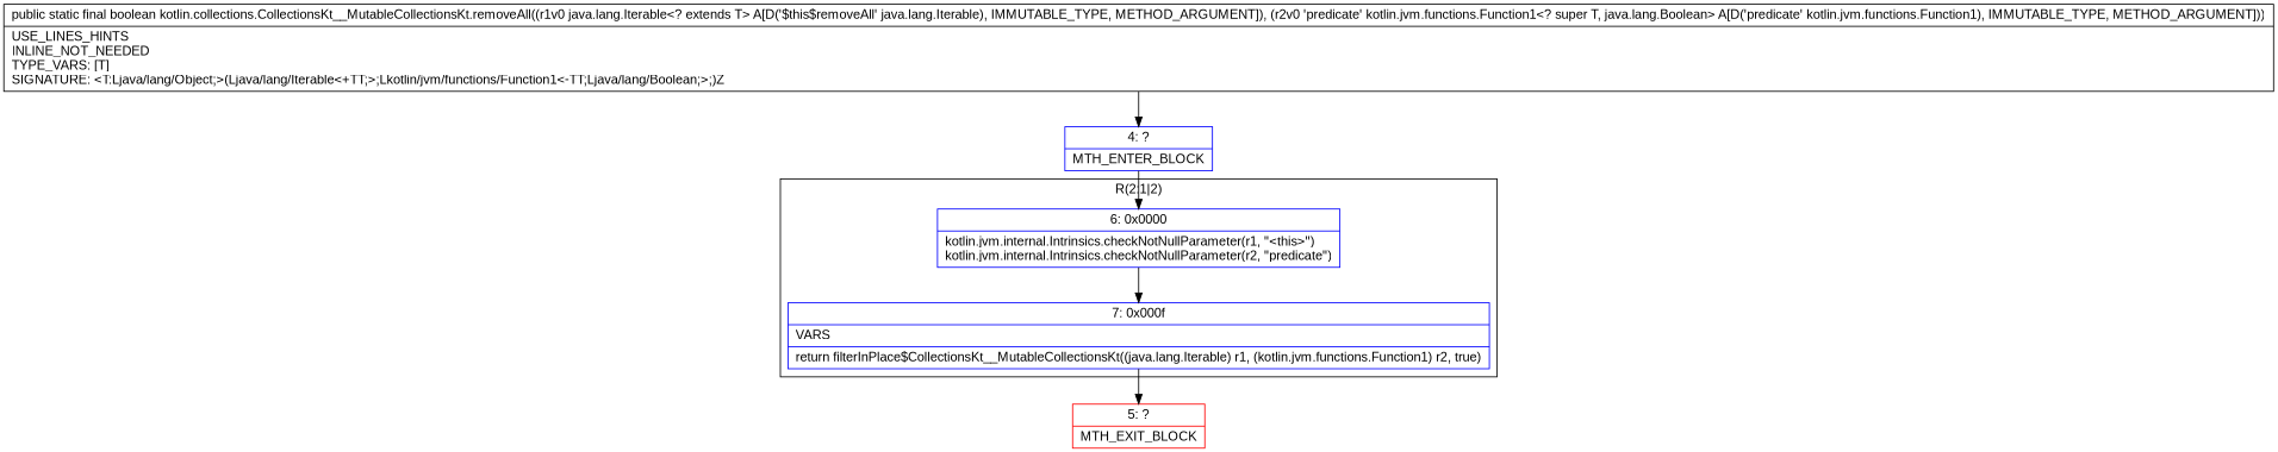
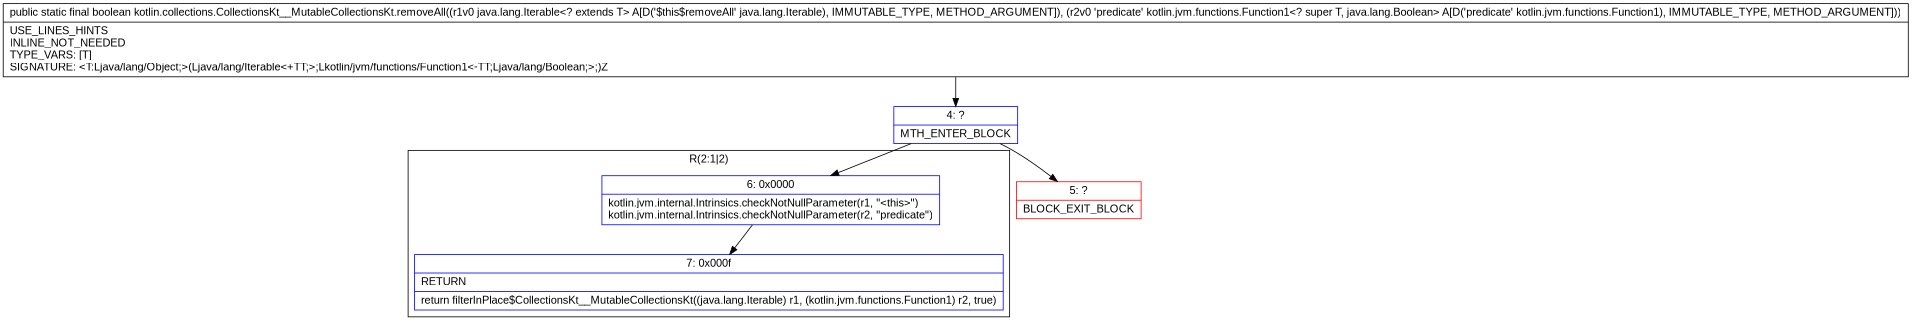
  digraph {
    fontname="Liberation Sans"
    node [color=blue fontname="Liberation Sans" shape=record]
    edge [fontname="Liberation Sans"]
    n1 [label="{6\:\ 0x0000|kotlin.jvm.internal.Intrinsics.checkNotNullParameter(r1, \"\<this\>\")\lkotlin.jvm.internal.Intrinsics.checkNotNullParameter(r2, \"predicate\")\l}"]
-   n2 [label="{7\:\ 0x000f|VARS\l|return filterInPlace$CollectionsKt__MutableCollectionsKt((java.lang.Iterable) r1, (kotlin.jvm.functions.Function1) r2, true)\l}"]
-   n3 [color=red label="{5\:\ ?|MTH_EXIT_BLOCK\l}"]
+   n2 [label="{7\:\ 0x000f|RETURN\l|return filterInPlace$CollectionsKt__MutableCollectionsKt((java.lang.Iterable) r1, (kotlin.jvm.functions.Function1) r2, true)\l}"]
+   n3 [color=red label="{5\:\ ?|BLOCK_EXIT_BLOCK\l}"]
    n4 [label="{4\:\ ?|MTH_ENTER_BLOCK\l}"]
    n5 [label="{public static final boolean kotlin.collections.CollectionsKt__MutableCollectionsKt.removeAll((r1v0 java.lang.Iterable\<? extends T\> A[D('$this$removeAll' java.lang.Iterable), IMMUTABLE_TYPE, METHOD_ARGUMENT]), (r2v0 'predicate' kotlin.jvm.functions.Function1\<? super T, java.lang.Boolean\> A[D('predicate' kotlin.jvm.functions.Function1), IMMUTABLE_TYPE, METHOD_ARGUMENT]))  | USE_LINES_HINTS\lINLINE_NOT_NEEDED\lTYPE_VARS: [T]\lSIGNATURE: \<T:Ljava\/lang\/Object;\>(Ljava\/lang\/Iterable\<+TT;\>;Lkotlin\/jvm\/functions\/Function1\<\-TT;Ljava\/lang\/Boolean;\>;)Z\l}" color=""]
    subgraph cluster_1 {
      label="R(2:1|2)"
      n1
      n2
    }
    n1 -> n2
-   n2 -> n3
+   n4 -> n3
    n4 -> n1
    n5 -> n4
  }
